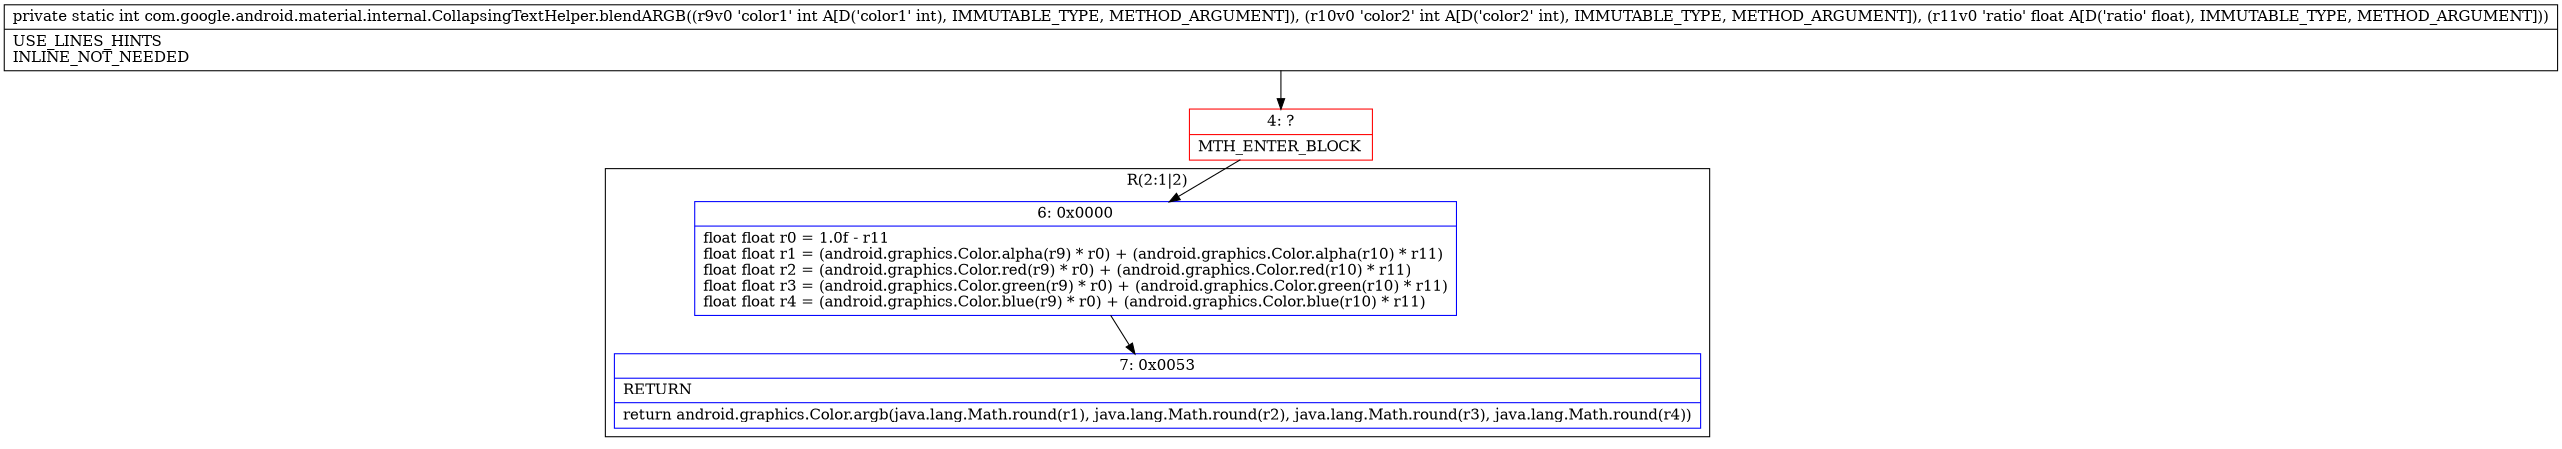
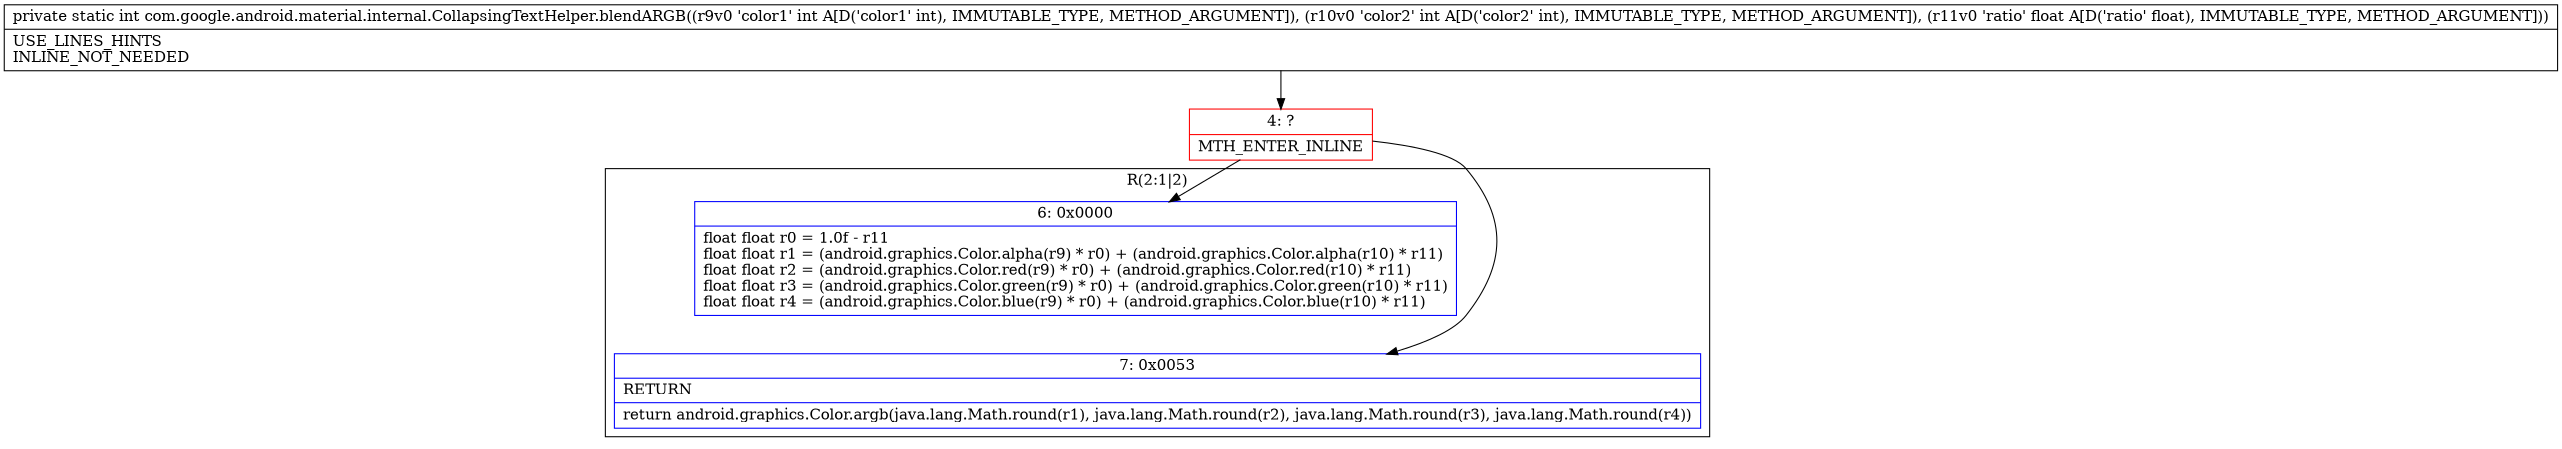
  digraph {
    node [color=blue shape=record]
    n1 [label="{6\:\ 0x0000|float float r0 = 1.0f \- r11\lfloat float r1 = (android.graphics.Color.alpha(r9) * r0) + (android.graphics.Color.alpha(r10) * r11)\lfloat float r2 = (android.graphics.Color.red(r9) * r0) + (android.graphics.Color.red(r10) * r11)\lfloat float r3 = (android.graphics.Color.green(r9) * r0) + (android.graphics.Color.green(r10) * r11)\lfloat float r4 = (android.graphics.Color.blue(r9) * r0) + (android.graphics.Color.blue(r10) * r11)\l}"]
    n2 [label="{7\:\ 0x0053|RETURN\l|return android.graphics.Color.argb(java.lang.Math.round(r1), java.lang.Math.round(r2), java.lang.Math.round(r3), java.lang.Math.round(r4))\l}"]
-   n3 [color=red label="{4\:\ ?|MTH_ENTER_BLOCK\l}"]
+   n3 [color=red label="{4\:\ ?|MTH_ENTER_INLINE\l}"]
    n4 [label="{private static int com.google.android.material.internal.CollapsingTextHelper.blendARGB((r9v0 'color1' int A[D('color1' int), IMMUTABLE_TYPE, METHOD_ARGUMENT]), (r10v0 'color2' int A[D('color2' int), IMMUTABLE_TYPE, METHOD_ARGUMENT]), (r11v0 'ratio' float A[D('ratio' float), IMMUTABLE_TYPE, METHOD_ARGUMENT]))  | USE_LINES_HINTS\lINLINE_NOT_NEEDED\l}" color=""]
    subgraph cluster_1 {
      label="R(2:1|2)"
      n1
      n2
    }
-   n1 -> n2
+   n3 -> n2
    n3 -> n1
    n4 -> n3
  }
